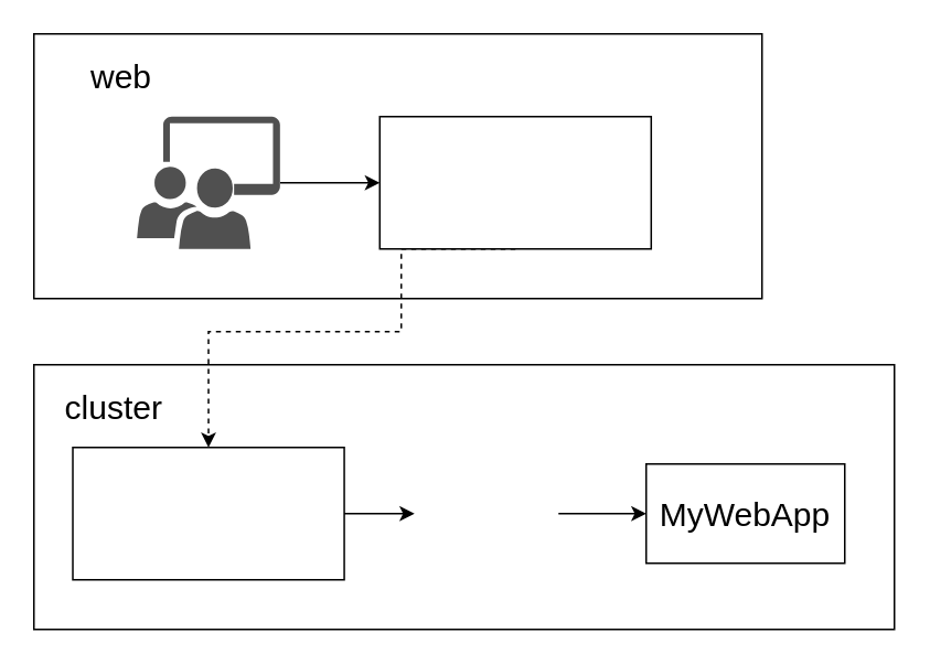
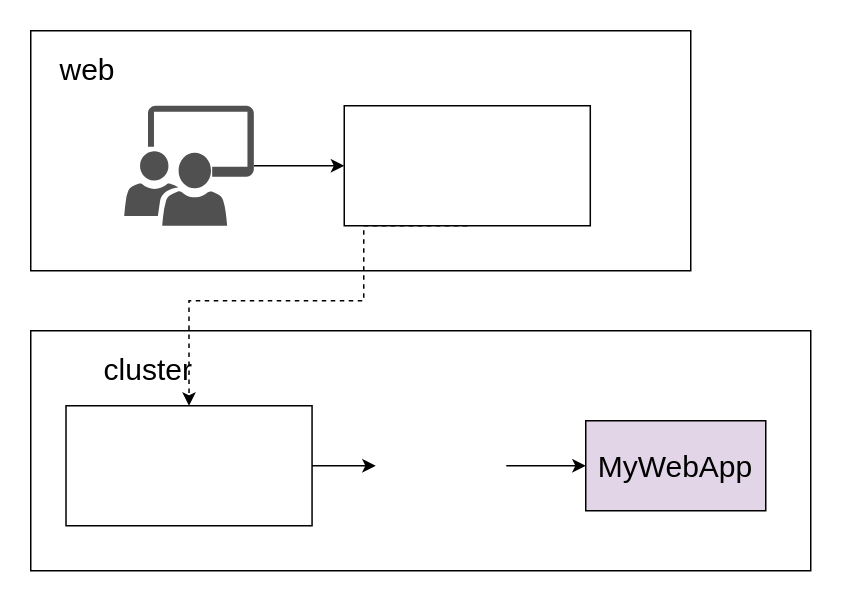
  <mxCell id="0" />
  <mxCell id="1" parent="0" />
  <mxCell id="2" value="" style="rounded=0;whiteSpace=wrap;html=1;fontSize=20;" vertex="1" parent="1"><mxGeometry x="20" y="20" width="440" height="160" as="geometry" /></mxCell>
- <mxCell id="3" value="web" style="text;html=1;strokeColor=none;fillColor=none;align=center;verticalAlign=middle;whiteSpace=wrap;rounded=0;fontSize=20;" vertex="1" parent="1"><mxGeometry x="47.99" y="30" width="50" height="30" as="geometry" /></mxCell>
+ <mxCell id="3" value="web" style="text;html=1;strokeColor=none;fillColor=none;align=center;verticalAlign=middle;whiteSpace=wrap;rounded=0;fontSize=20;" vertex="1" parent="1"><mxGeometry x="32.99" y="30" width="50" height="30" as="geometry" /></mxCell>
  <mxCell id="4" value="" style="shape=image;verticalLabelPosition=bottom;labelBackgroundColor=default;verticalAlign=top;aspect=fixed;imageAspect=0;image=https://download.logo.wine/logo/Cloudflare/Cloudflare-Logo.wine.png;clipPath=inset(19.5% 9.33% 21% 9.33%);imageBorder=default;" vertex="1" parent="1"><mxGeometry x="229" y="70" width="164.03" height="80" as="geometry" /></mxCell>
  <mxCell id="5" value="" style="rounded=0;whiteSpace=wrap;html=1;fontSize=20;" vertex="1" parent="1"><mxGeometry x="20" y="220" width="520" height="160" as="geometry" /></mxCell>
- <mxCell id="6" value="cluster" style="text;html=1;strokeColor=none;fillColor=none;align=center;verticalAlign=middle;whiteSpace=wrap;rounded=0;fontSize=20;" vertex="1" parent="1"><mxGeometry x="30" y="230" width="77.01" height="30" as="geometry" /></mxCell>
+ <mxCell id="6" value="cluster" style="text;html=1;strokeColor=none;fillColor=none;align=center;verticalAlign=middle;whiteSpace=wrap;rounded=0;fontSize=20;" vertex="1" parent="1"><mxGeometry x="60" y="230" width="77.01" height="30" as="geometry" /></mxCell>
  <mxCell id="7" value="" style="edgeStyle=orthogonalEdgeStyle;rounded=0;orthogonalLoop=1;jettySize=auto;html=1;fontSize=20;" edge="1" parent="1" source="8" target="14"><mxGeometry relative="1" as="geometry" /></mxCell>
  <mxCell id="8" value="" style="shape=image;verticalLabelPosition=bottom;labelBackgroundColor=default;verticalAlign=top;aspect=fixed;imageAspect=0;image=https://download.logo.wine/logo/Cloudflare/Cloudflare-Logo.wine.png;clipPath=inset(19.5% 9.33% 21% 9.33%);imageBorder=default;" vertex="1" parent="1"><mxGeometry x="43.51" y="270" width="164.03" height="80" as="geometry" /></mxCell>
  <mxCell id="9" value="" style="edgeStyle=orthogonalEdgeStyle;rounded=0;orthogonalLoop=1;jettySize=auto;html=1;fontSize=20;" edge="1" parent="1"><mxGeometry relative="1" as="geometry"><mxPoint x="401.03" y="310" as="sourcePoint" /></mxGeometry></mxCell>
  <mxCell id="10" value="" style="edgeStyle=orthogonalEdgeStyle;rounded=0;orthogonalLoop=1;jettySize=auto;html=1;fontSize=20;dashed=1;entryX=0.5;entryY=0;entryDx=0;entryDy=0;exitX=0.5;exitY=1;exitDx=0;exitDy=0;" edge="1" parent="1" source="4" target="8"><mxGeometry relative="1" as="geometry"><Array as="points"><mxPoint x="242" y="200" /><mxPoint x="126" y="200" /></Array></mxGeometry></mxCell>
  <mxCell id="11" value="" style="edgeStyle=orthogonalEdgeStyle;rounded=0;orthogonalLoop=1;jettySize=auto;html=1;fontSize=20;" edge="1" parent="1" source="12" target="4"><mxGeometry relative="1" as="geometry" /></mxCell>
  <mxCell id="12" value="" style="sketch=0;pointerEvents=1;shadow=0;dashed=0;html=1;strokeColor=none;labelPosition=center;verticalLabelPosition=bottom;verticalAlign=top;align=center;fillColor=#505050;shape=mxgraph.mscae.intune.groups;fontSize=20;" vertex="1" parent="1"><mxGeometry x="82.28" y="70" width="86.49" height="80" as="geometry" /></mxCell>
  <mxCell id="13" value="" style="edgeStyle=orthogonalEdgeStyle;rounded=0;orthogonalLoop=1;jettySize=auto;html=1;fontSize=20;" edge="1" parent="1" source="14" target="15"><mxGeometry relative="1" as="geometry" /></mxCell>
  <mxCell id="14" value="" style="shape=image;verticalLabelPosition=bottom;labelBackgroundColor=default;verticalAlign=top;aspect=fixed;imageAspect=0;image=https://upload.wikimedia.org/wikipedia/commons/thumb/1/1b/Traefik.logo.png/1200px-Traefik.logo.png;" vertex="1" parent="1"><mxGeometry x="250" y="250" width="87" height="120" as="geometry" /></mxCell>
- <mxCell id="15" value="MyWebApp" style="rounded=0;whiteSpace=wrap;html=1;fontSize=20;" vertex="1" parent="1"><mxGeometry x="390" y="280" width="120" height="60" as="geometry" /></mxCell>
+ <mxCell id="15" value="MyWebApp" style="rounded=0;whiteSpace=wrap;html=1;fontSize=20;fillColor=#e1d5e7;" vertex="1" parent="1"><mxGeometry x="390" y="280" width="120" height="60" as="geometry" /></mxCell>
